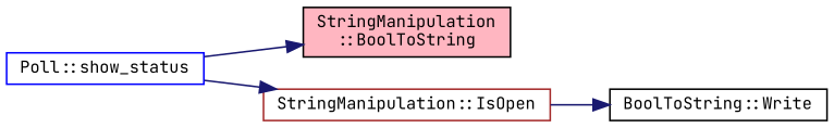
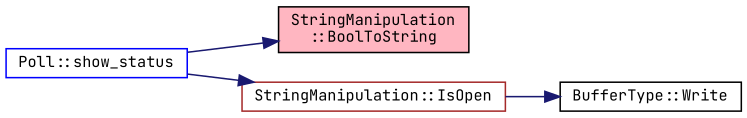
  digraph {
    fontname="JetBrains Mono"
    rankdir=LR
    node [color=black fillcolor=white fontname="JetBrains Mono" fontsize=10 shape=record style=filled]
    edge [color=midnightblue fontname="JetBrains Mono" fontsize=10 labelfontname=Helvetica labelfontsize=10 style=solid]
    n1 [color=blue fontcolor=black height=0.2 label="Poll::show_status" width=0.4]
    n2 [fillcolor=lightpink height=0.2 label="StringManipulation\l::BoolToString" width=0.4]
    n3 [color=brown height=0.2 label="StringManipulation::IsOpen" width=0.4]
-   n4 [height=0.2 label="BoolToString::Write" width=0.4]
+   n4 [height=0.2 label="BufferType::Write" width=0.4]
    n1 -> n2
    n1 -> n3
    n3 -> n4
  }
